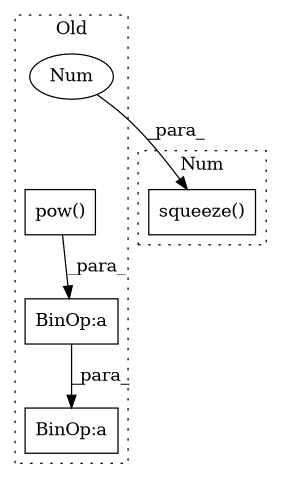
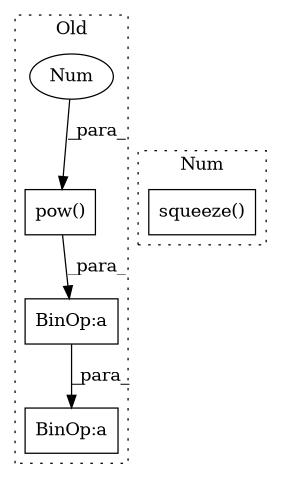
  digraph {
    node [a=75 l=3 shape=box]
    n1 [l="9,1" label="pow()" s="7349,7359"]
    n2 [a=76 l=1 label=Num s=7358 shape=ellipse]
    n3 [a=82 label="BinOp:a" s=7367]
    n4 [a=82 label="BinOp:a" s=7346]
    n5 [l=33 label="squeeze()" s=6879]
    subgraph cluster_1 {
      label=Old
      style=dotted
      n1
      n2
      n3
      n4
    }
    subgraph cluster_2 {
      label=Num
      style=dotted
      n5
    }
    n1 -> n4 [label=_para_]
-   n2 -> n5 [label=_para_]
+   n2 -> n1 [label=_para_]
    n4 -> n3 [label=_para_]
  }
